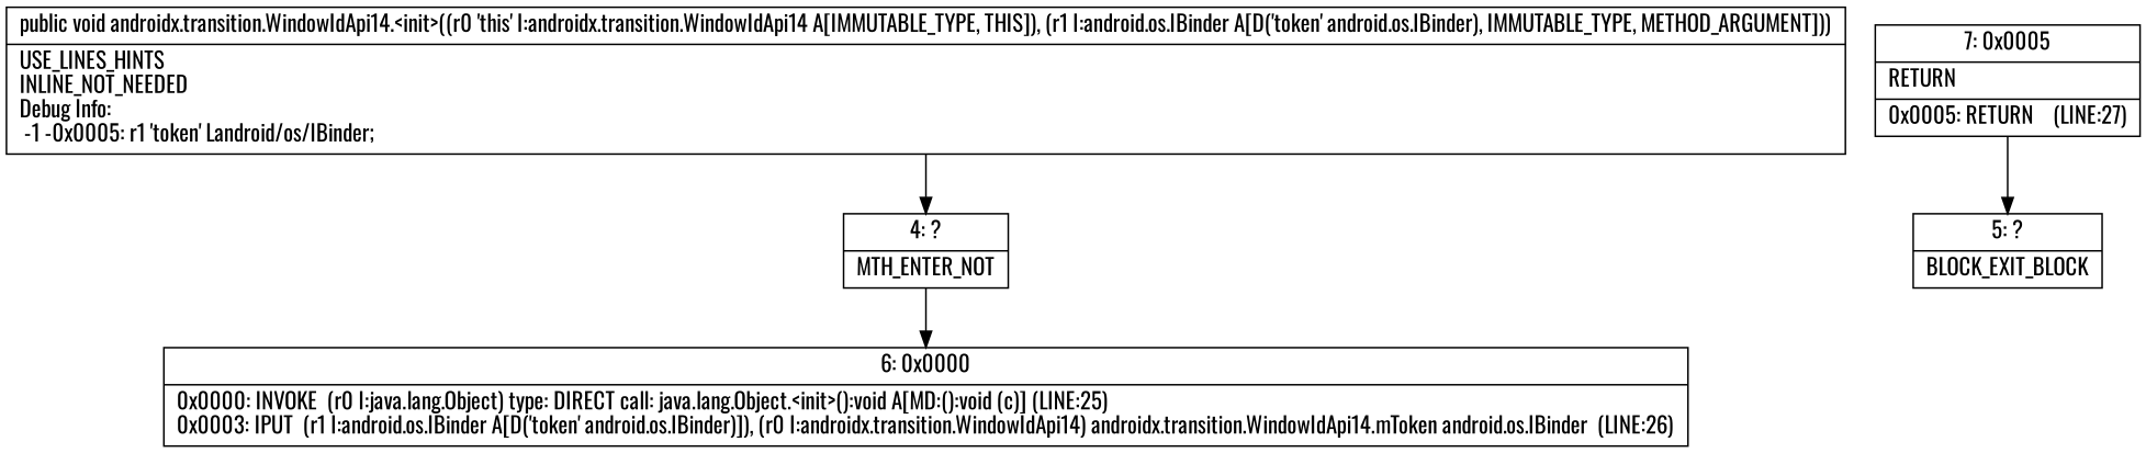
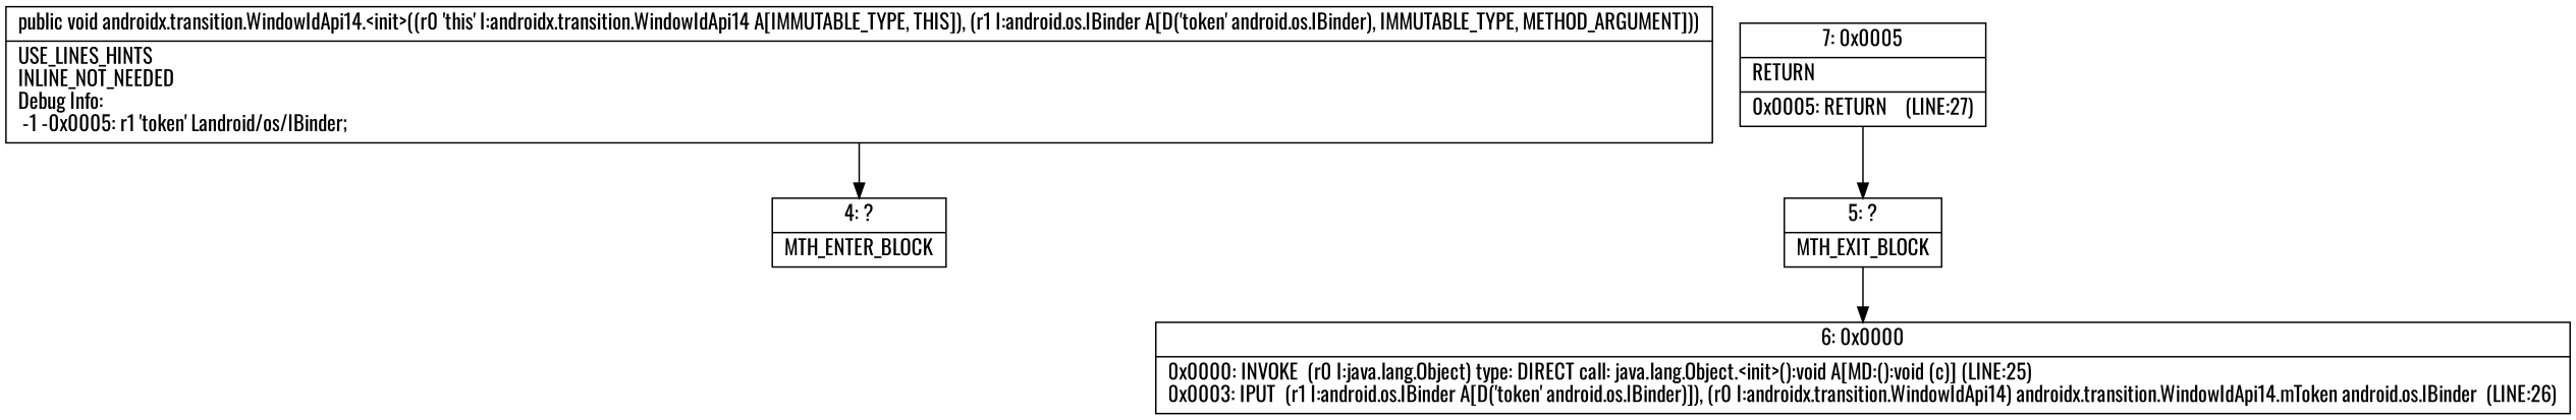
  digraph {
    fontname=Oswald
    node [fontname=Oswald shape=record]
    edge [fontname=Oswald]
-   n1 [label="{4\:\ ?|MTH_ENTER_NOT\l}"]
+   n1 [label="{4\:\ ?|MTH_ENTER_BLOCK\l}"]
    n2 [label="{6\:\ 0x0000|0x0000: INVOKE  (r0 I:java.lang.Object) type: DIRECT call: java.lang.Object.\<init\>():void A[MD:():void (c)] (LINE:25)\l0x0003: IPUT  (r1 I:android.os.IBinder A[D('token' android.os.IBinder)]), (r0 I:androidx.transition.WindowIdApi14) androidx.transition.WindowIdApi14.mToken android.os.IBinder  (LINE:26)\l}"]
    n3 [label="{7\:\ 0x0005|RETURN\l|0x0005: RETURN    (LINE:27)\l}"]
-   n4 [label="{5\:\ ?|BLOCK_EXIT_BLOCK\l}"]
+   n4 [label="{5\:\ ?|MTH_EXIT_BLOCK\l}"]
    n5 [label="{public void androidx.transition.WindowIdApi14.\<init\>((r0 'this' I:androidx.transition.WindowIdApi14 A[IMMUTABLE_TYPE, THIS]), (r1 I:android.os.IBinder A[D('token' android.os.IBinder), IMMUTABLE_TYPE, METHOD_ARGUMENT]))  | USE_LINES_HINTS\lINLINE_NOT_NEEDED\lDebug Info:\l  \-1 \-0x0005: r1 'token' Landroid\/os\/IBinder;\l}"]
-   n1 -> n2
+   n4 -> n2
    n3 -> n4
    n5 -> n1
  }
